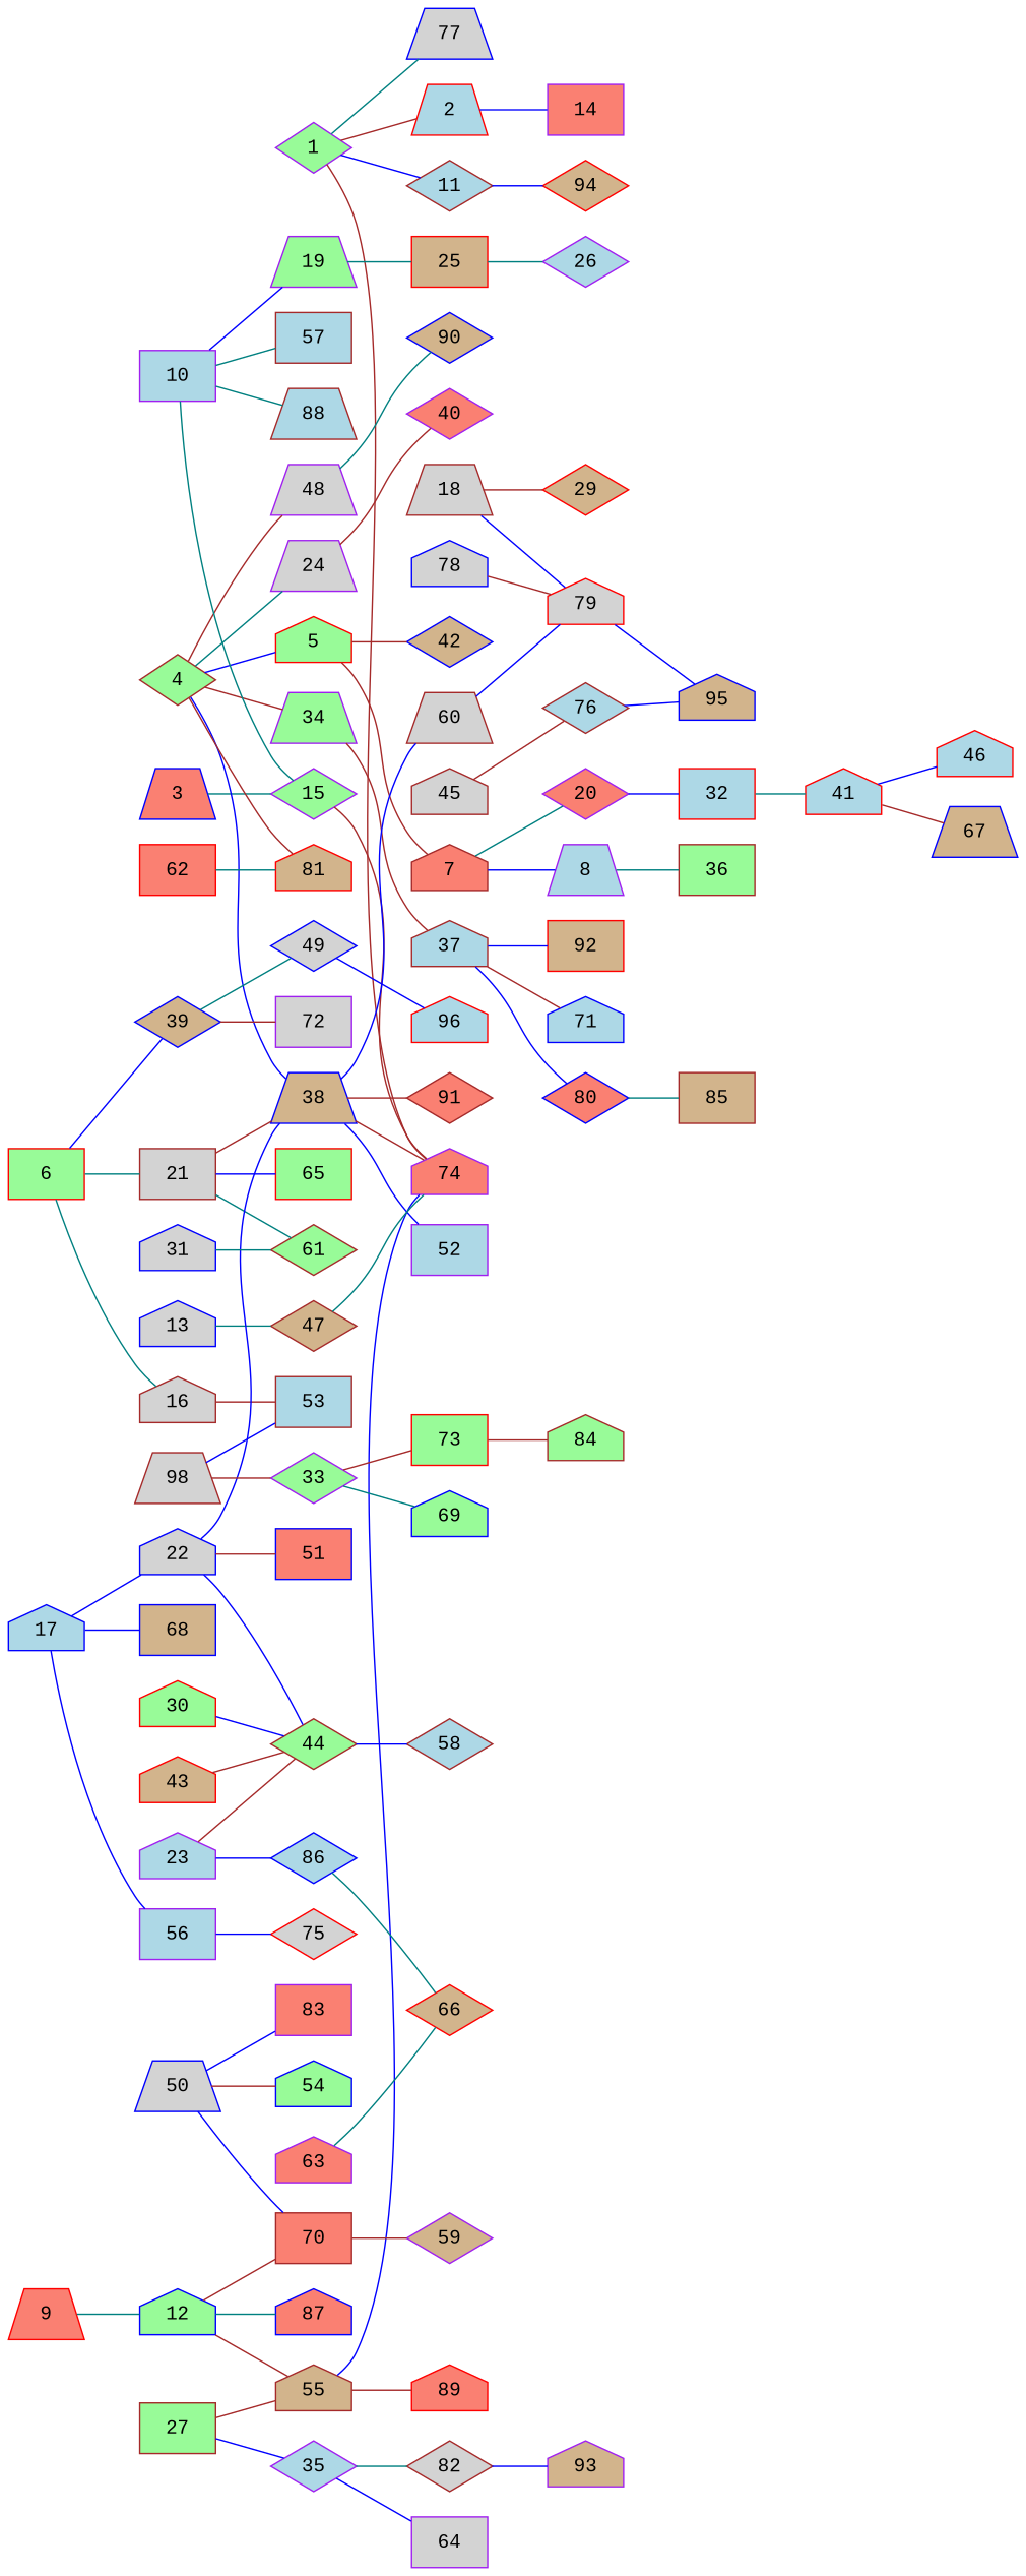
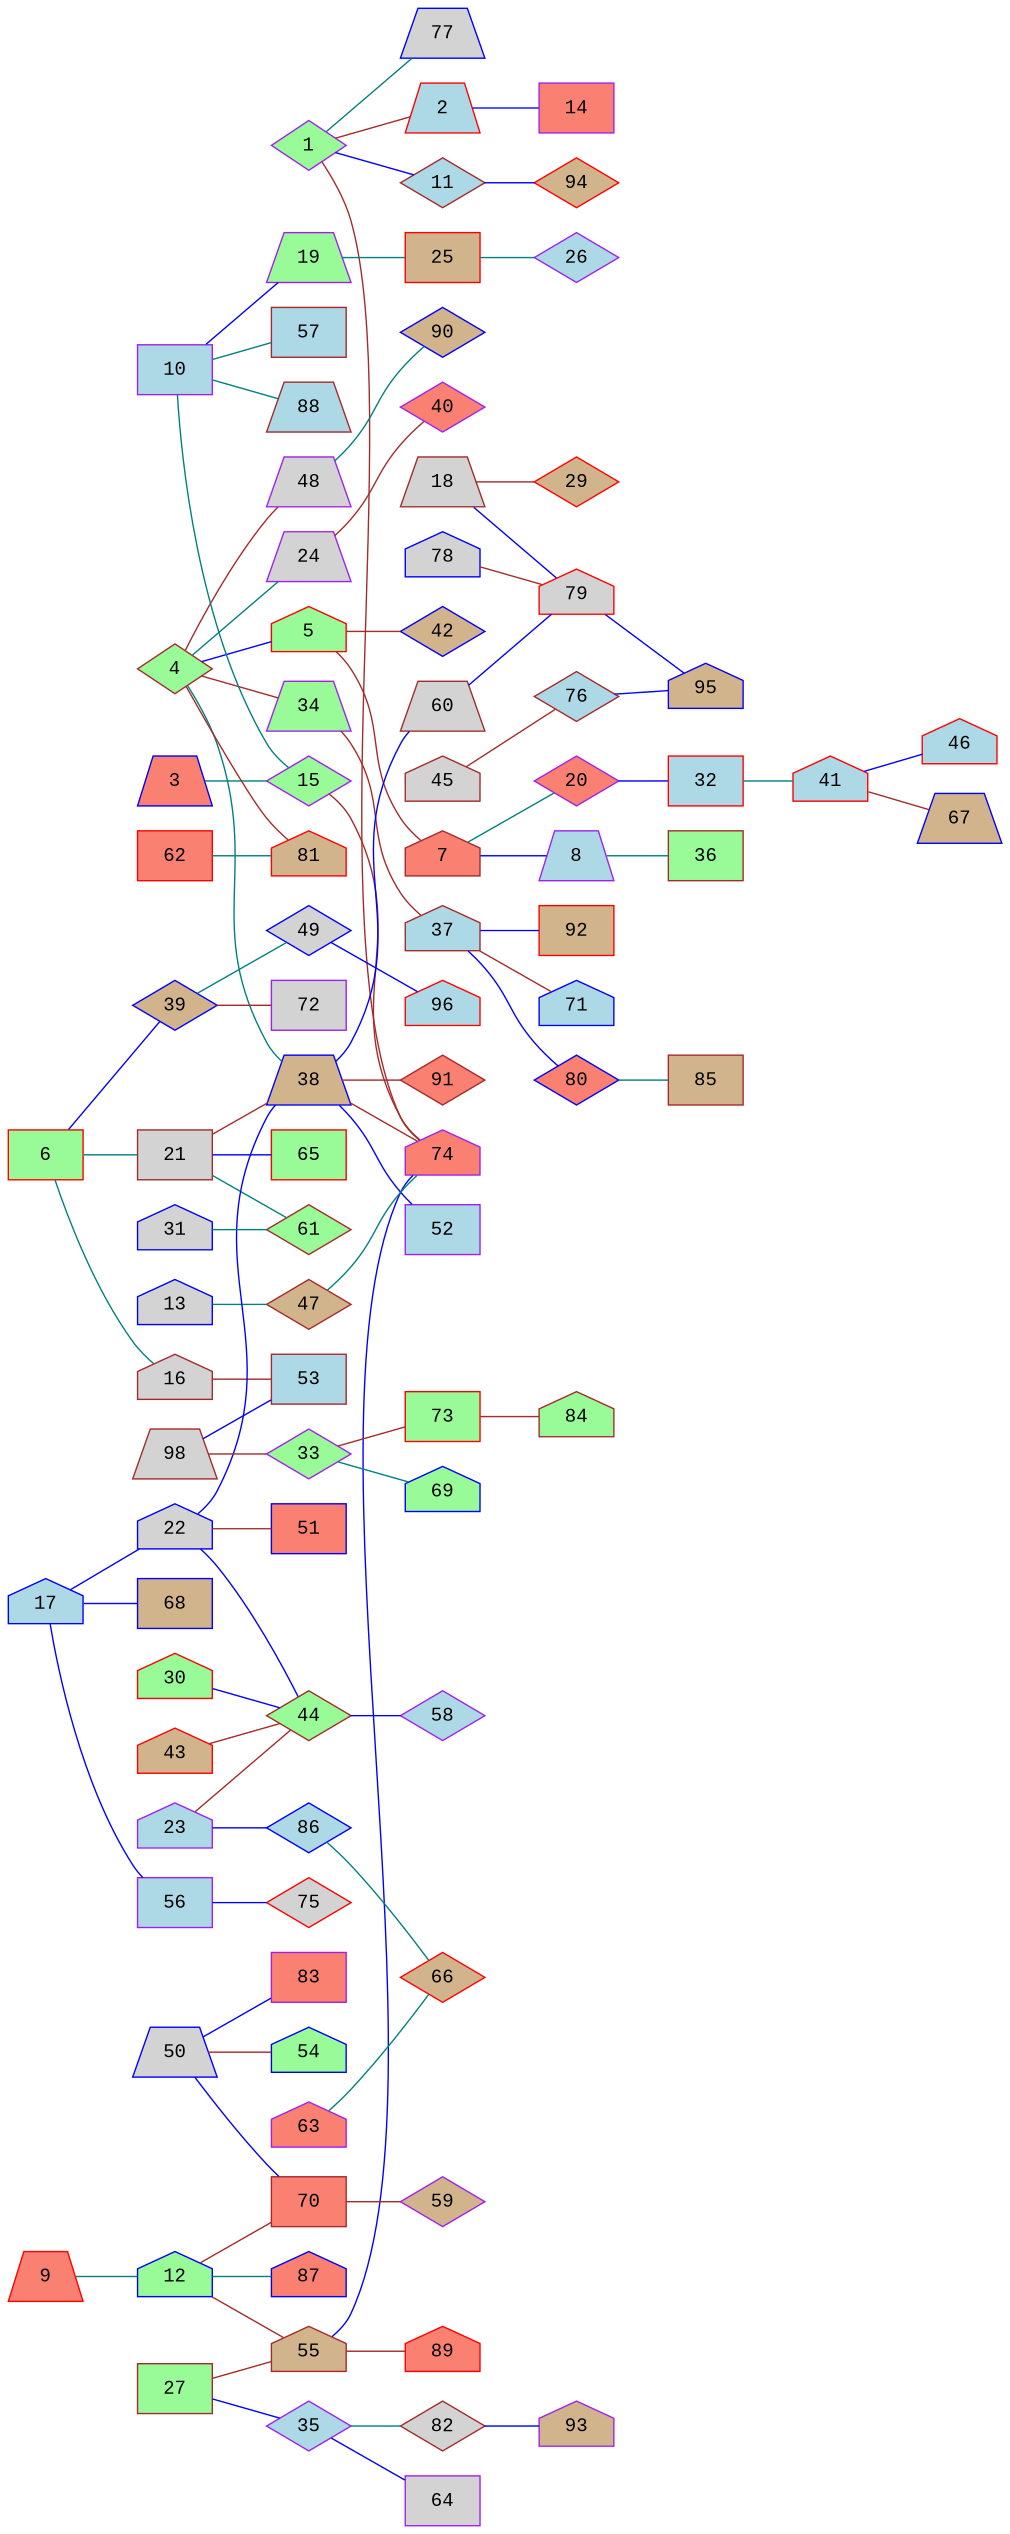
  graph {
    fontname="Liberation Mono"
    rankdir=LR
    node [color=brown fillcolor=lightblue fontname="Liberation Mono" shape=house style=filled]
    edge [color=blue fontname="Liberation Mono" weight=1.0]
    1 [color=purple fillcolor=palegreen shape=diamond]
    2 [color=red shape=trapezium]
    11 [shape=diamond]
    74 [color=purple fillcolor=salmon]
    77 [color=blue fillcolor=lightgrey shape=trapezium]
    14 [color=purple fillcolor=salmon shape=box]
    94 [color=red fillcolor=tan shape=diamond]
    3 [color=blue fillcolor=salmon shape=trapezium]
    15 [color=purple fillcolor=palegreen shape=diamond]
    4 [fillcolor=palegreen shape=diamond]
    5 [color=red fillcolor=palegreen]
    24 [color=purple fillcolor=lightgrey shape=trapezium]
    34 [color=purple fillcolor=palegreen shape=trapezium]
    38 [color=blue fillcolor=tan shape=trapezium]
    48 [color=purple fillcolor=lightgrey shape=trapezium]
    81 [color=red fillcolor=tan]
    7 [fillcolor=salmon]
    42 [color=blue fillcolor=tan shape=diamond]
    40 [color=purple fillcolor=salmon shape=diamond]
    37
    52 [color=purple shape=box]
    60 [fillcolor=lightgrey shape=trapezium]
    91 [fillcolor=salmon shape=diamond]
    90 [color=blue fillcolor=tan shape=diamond]
    8 [color=purple shape=trapezium]
    20 [color=purple fillcolor=salmon shape=diamond]
    6 [color=red fillcolor=palegreen shape=box]
    16 [fillcolor=lightgrey]
    21 [fillcolor=lightgrey shape=box]
    39 [color=blue fillcolor=tan shape=diamond]
    53 [shape=box]
    61 [fillcolor=palegreen shape=diamond]
    65 [color=red fillcolor=palegreen shape=box]
    49 [color=blue fillcolor=lightgrey shape=diamond]
    72 [color=purple fillcolor=lightgrey shape=box]
    36 [fillcolor=palegreen shape=box]
    32 [color=red shape=box]
    9 [color=red fillcolor=salmon shape=trapezium]
    12 [color=blue fillcolor=palegreen]
    55 [fillcolor=tan]
    70 [fillcolor=salmon shape=box]
    87 [color=blue fillcolor=salmon]
    10 [color=purple shape=box]
    19 [color=purple fillcolor=palegreen shape=trapezium]
    57 [shape=box]
    88 [shape=trapezium]
    25 [color=red fillcolor=tan shape=box]
    89 [color=red fillcolor=salmon]
    59 [color=purple fillcolor=tan shape=diamond]
    13 [color=blue fillcolor=lightgrey]
    47 [fillcolor=tan shape=diamond]
    17 [color=blue]
    22 [color=blue fillcolor=lightgrey]
    56 [color=purple shape=box]
    68 [color=blue fillcolor=tan shape=box]
    44 [fillcolor=palegreen shape=diamond]
    51 [color=blue fillcolor=salmon shape=box]
    75 [color=red fillcolor=lightgrey shape=diamond]
    18 [fillcolor=lightgrey shape=trapezium]
    29 [color=red fillcolor=tan shape=diamond]
    79 [color=red fillcolor=lightgrey]
    95 [color=blue fillcolor=tan]
    26 [color=purple shape=diamond]
    41 [color=red]
-   58 [shape=diamond]
+   58 [color=purple shape=diamond]
    23 [color=purple]
    86 [color=blue shape=diamond]
    66 [color=red fillcolor=tan shape=diamond]
    27 [fillcolor=palegreen shape=box]
    35 [color=purple shape=diamond]
    64 [color=purple fillcolor=lightgrey shape=box]
    82 [fillcolor=lightgrey shape=diamond]
    n73 [fillcolor=lightgrey label=98 shape=trapezium]
    33 [color=purple fillcolor=palegreen shape=diamond]
    69 [color=blue fillcolor=palegreen]
    73 [color=red fillcolor=palegreen shape=box]
    30 [color=red fillcolor=palegreen]
    31 [color=blue fillcolor=lightgrey]
    46 [color=red]
    67 [color=blue fillcolor=tan shape=trapezium]
    84 [fillcolor=palegreen]
    71 [color=blue]
    80 [color=blue fillcolor=salmon shape=diamond]
    92 [color=red fillcolor=tan shape=box]
    93 [color=purple fillcolor=tan]
    85 [fillcolor=tan shape=box]
    96 [color=red]
    43 [color=red fillcolor=tan]
    45 [fillcolor=lightgrey]
    76 [shape=diamond]
    50 [color=blue fillcolor=lightgrey shape=trapezium]
    54 [color=blue fillcolor=palegreen]
    83 [color=purple fillcolor=salmon shape=box]
    62 [color=red fillcolor=salmon shape=box]
    63 [color=purple fillcolor=salmon]
    78 [color=blue fillcolor=lightgrey]
    1 -- 2 [color=brown]
    1 -- 11
    1 -- 74 [color=brown]
    1 -- 77 [color=teal]
    2 -- 14
    11 -- 94
    3 -- 15 [color=teal]
    15 -- 74 [color=brown]
    4 -- 5
    4 -- 24 [color=teal]
    4 -- 34 [color=brown]
-   4 -- 38
+   4 -- 38 [color=teal]
    4 -- 48 [color=brown]
    4 -- 81 [color=brown]
    5 -- 7 [color=brown]
    5 -- 42 [color=brown]
    24 -- 40 [color=brown]
    34 -- 37 [color=brown]
    38 -- 74 [color=brown]
    38 -- 52
    38 -- 60
    38 -- 91 [color=brown]
    48 -- 90 [color=teal]
    7 -- 8
    7 -- 20 [color=teal]
    37 -- 71 [color=brown]
    37 -- 80
    37 -- 92
    60 -- 79
    8 -- 36 [color=teal]
    20 -- 32
    6 -- 16 [color=teal]
    6 -- 21 [color=teal]
    6 -- 39
    16 -- 53 [color=brown]
    21 -- 38 [color=brown]
    21 -- 61 [color=teal]
    21 -- 65
    39 -- 49 [color=teal]
    39 -- 72 [color=brown]
    49 -- 96
    32 -- 41 [color=teal]
    9 -- 12 [color=teal]
    12 -- 55 [color=brown]
    12 -- 70 [color=brown]
    12 -- 87 [color=teal]
    55 -- 74
    55 -- 89 [color=brown]
    70 -- 59 [color=brown]
    10 -- 15 [color=teal]
    10 -- 19
    10 -- 57 [color=teal]
    10 -- 88 [color=teal]
    19 -- 25 [color=teal]
    25 -- 26 [color=teal]
    13 -- 47 [color=teal]
    47 -- 74 [color=teal]
    17 -- 22
    17 -- 56
    17 -- 68
    22 -- 38
    22 -- 44
    22 -- 51 [color=brown]
    56 -- 75
    44 -- 58
    18 -- 29 [color=brown]
    18 -- 79
    79 -- 95
    41 -- 46
    41 -- 67 [color=brown]
    23 -- 44 [color=brown]
    23 -- 86
    86 -- 66 [color=teal]
    27 -- 55 [color=brown]
    27 -- 35
    35 -- 64
    35 -- 82 [color=teal]
    82 -- 93
    n73 -- 53
    n73 -- 33 [color=brown]
    33 -- 69 [color=teal]
    33 -- 73 [color=brown]
    73 -- 84 [color=brown]
    30 -- 44
    31 -- 61 [color=teal]
    80 -- 85 [color=teal]
    43 -- 44 [color=brown]
    45 -- 76 [color=brown]
    76 -- 95
    50 -- 70
    50 -- 54 [color=brown]
    50 -- 83
    62 -- 81 [color=teal]
    63 -- 66 [color=teal]
    78 -- 79 [color=brown]
  }
